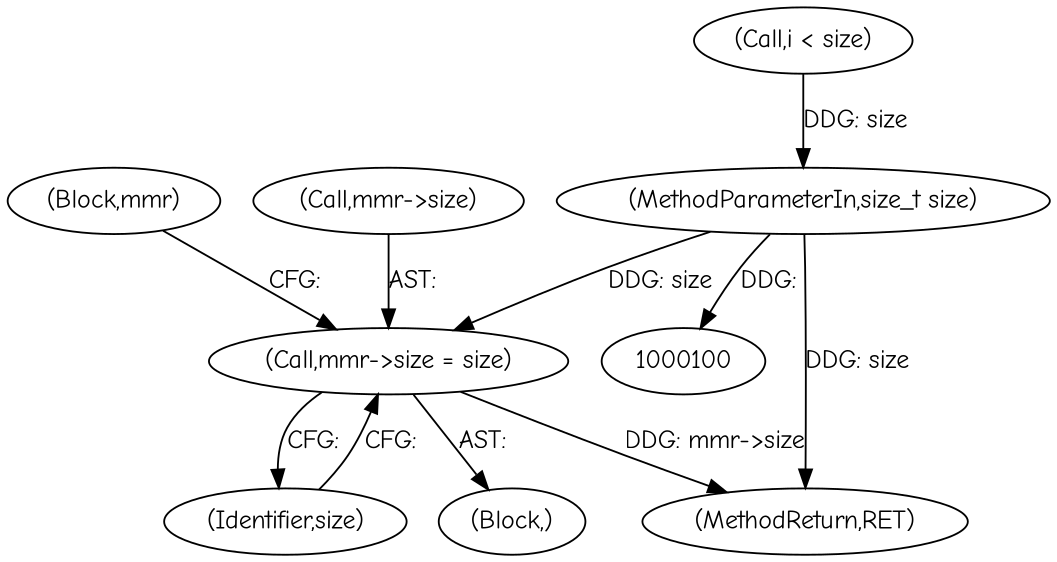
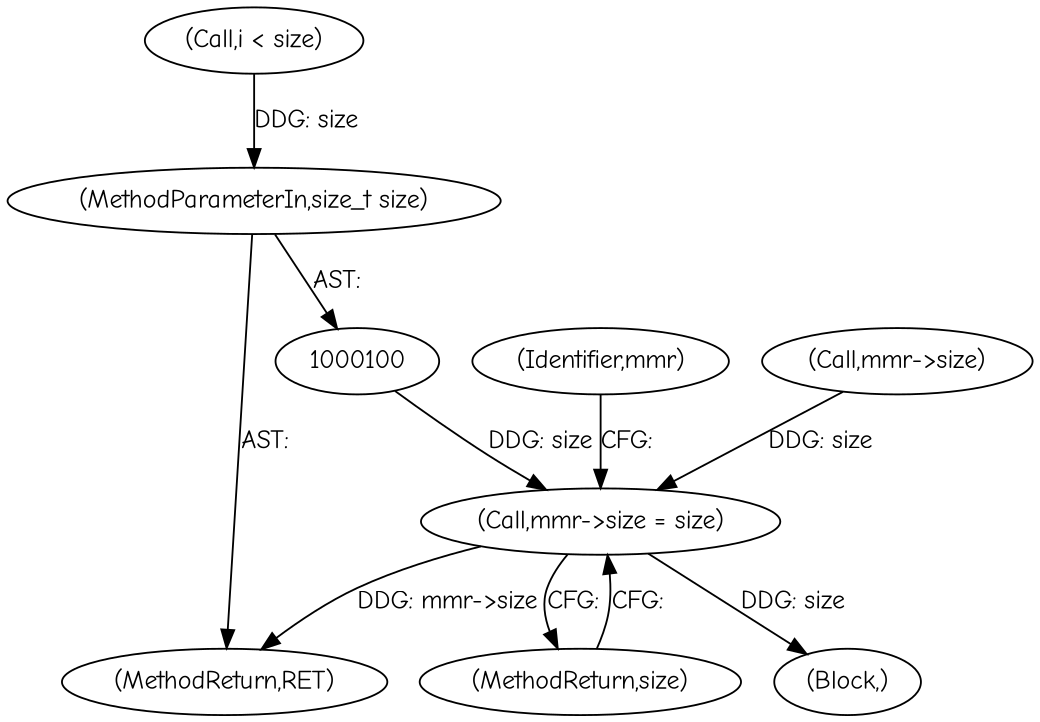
  digraph {
    fontname="Comic Neue"
    node [fontname="Comic Neue"]
    edge [fontname="Comic Neue"]
    n1 [label="(Call,mmr->size = size)"]
    n2 [label="(MethodReturn,RET)"]
-   n3 [label="(Identifier,size)"]
+   n3 [label="(MethodReturn,size)"]
    n4 [label="(Block,)"]
    n5 [label="(MethodParameterIn,size_t size)"]
    1000100
    n7 [label="(Call,i < size)"]
-   n8 [label="(Block,mmr)"]
+   n8 [label="(Identifier,mmr)"]
    n9 [label="(Call,mmr->size)"]
    n1 -> n2 [label="DDG: mmr->size"]
    n1 -> n3 [label="CFG: "]
-   n1 -> n4 [label="AST: "]
+   n1 -> n4 [label="DDG: size"]
    n3 -> n1 [label="CFG: "]
-   n5 -> n1 [label="DDG: size"]
-   n5 -> n2 [label="DDG: size"]
-   n5 -> 1000100 [label="DDG: "]
+   1000100 -> n1 [label="DDG: size"]
+   n5 -> n2 [label="AST: "]
+   n5 -> 1000100 [label="AST: "]
    n7 -> n5 [label="DDG: size"]
    n8 -> n1 [label="CFG: "]
-   n9 -> n1 [label="AST: "]
+   n9 -> n1 [label="DDG: size"]
  }
